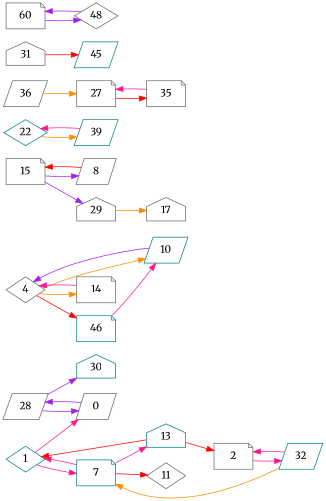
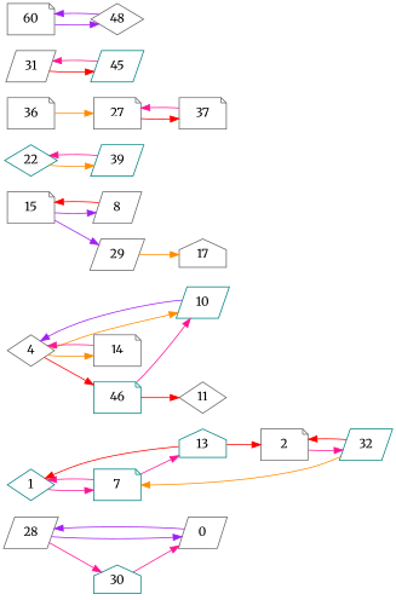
  digraph {
    fontname=Merriweather
    rankdir=LR
    node [color=gray40 fontname=Merriweather shape=parallelogram]
    edge [color=deeppink fontname=Merriweather]
    n1 [label=28]
    0
    30 [color=teal shape=house]
    1 [color=teal shape=diamond]
    7 [color=teal shape=note]
    13 [color=teal shape=house]
    2 [shape=note]
    32 [color=teal]
    4 [shape=diamond]
    10 [color=teal]
    14 [shape=note]
    46 [color=teal shape=note]
    11 [shape=diamond]
    15 [shape=note]
    8
-   29 [shape=house]
+   29
    17 [shape=house]
    22 [color=teal shape=diamond]
    39 [color=teal]
    27 [shape=note]
-   37 [shape=note label=35]
-   36
-   31 [shape=house]
+   37 [shape=note]
+   36 [shape=note]
+   31
    45 [color=teal]
    n25 [label=60 shape=note]
    48 [shape=diamond]
    n1 -> 0 [color=purple]
-   n1 -> 30 [color=purple]
+   n1 -> 30
    0 -> n1 [color=purple]
-   1 -> 0
+   30 -> 0
    1 -> 7
    7 -> 1
    7 -> 13
    13 -> 1 [color=red]
    13 -> 2 [color=red]
    2 -> 32
    32 -> 7 [color=darkorange]
-   32 -> 2
+   32 -> 2 [color=red]
    4 -> 10 [color=darkorange]
    4 -> 14 [color=darkorange]
    4 -> 46 [color=red]
    10 -> 4 [color=purple]
    14 -> 4
    46 -> 10
-   7 -> 11 [color=red]
+   46 -> 11 [color=red]
    15 -> 8 [color=purple]
    15 -> 29 [color=purple]
    8 -> 15 [color=red]
    29 -> 17 [color=darkorange]
    22 -> 39 [color=darkorange]
    39 -> 22
    27 -> 37 [color=red]
    37 -> 27
    36 -> 27 [color=darkorange]
    31 -> 45 [color=red]
+   45 -> 31
    n25 -> 48 [color=purple]
    48 -> n25 [color=purple]
  }
